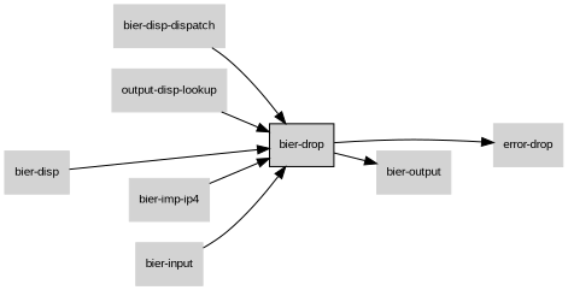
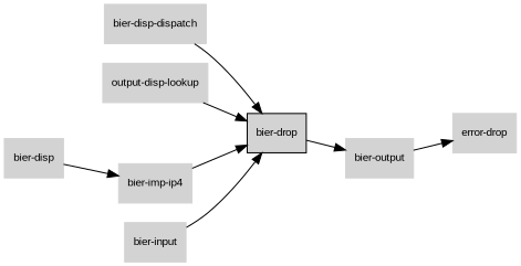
  digraph {
    fontname="Liberation Sans"
    rankdir=LR
    node [color=lightgray fillcolor=lightgray fontcolor=black fontname="Liberation Sans" fontsize=10 shape=box style=filled]
    edge [fontname="Liberation Sans" fontsize=8]
    "bier-drop" [color=black]
    "error-drop"
    "bier-output"
    "bier-disp-dispatch"
    n5 [label="output-disp-lookup"]
    "bier-imp-ip4"
    "bier-input"
    n8 [label="bier-disp"]
-   "bier-drop" -> "error-drop"
+   "bier-output" -> "error-drop"
    "bier-drop" -> "bier-output"
    "bier-disp-dispatch" -> "bier-drop"
    n5 -> "bier-drop"
    "bier-imp-ip4" -> "bier-drop"
    "bier-input" -> "bier-drop"
-   n8 -> "bier-drop"
+   n8 -> "bier-imp-ip4"
  }
